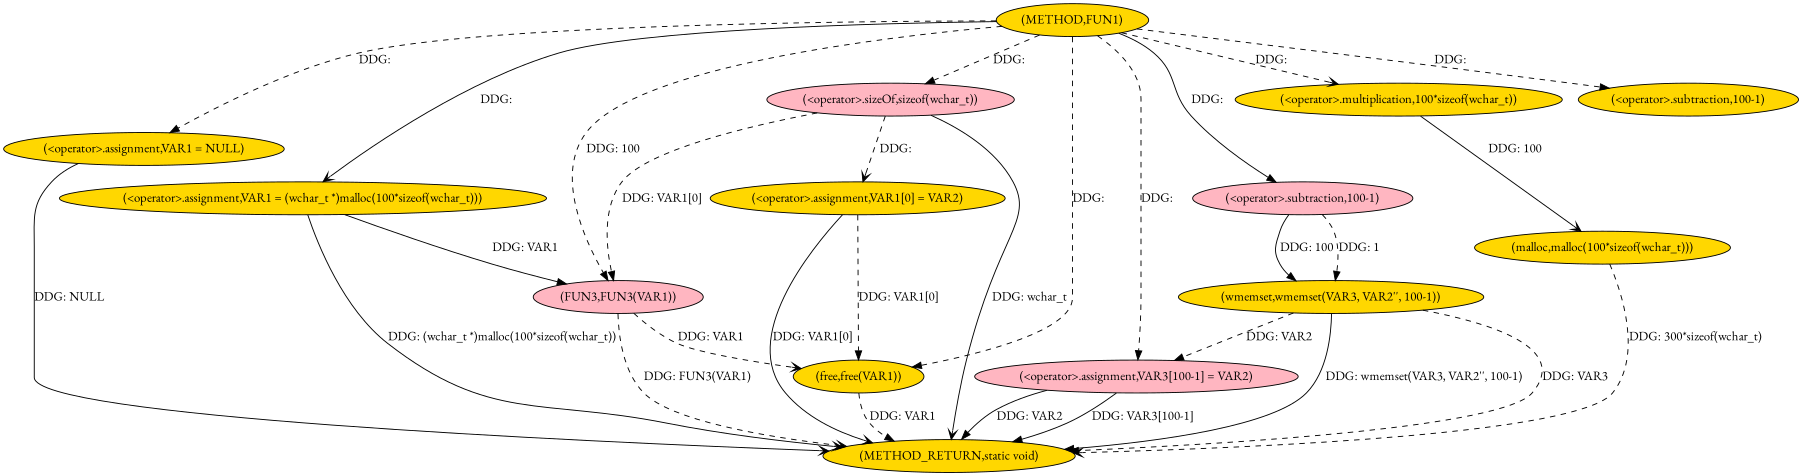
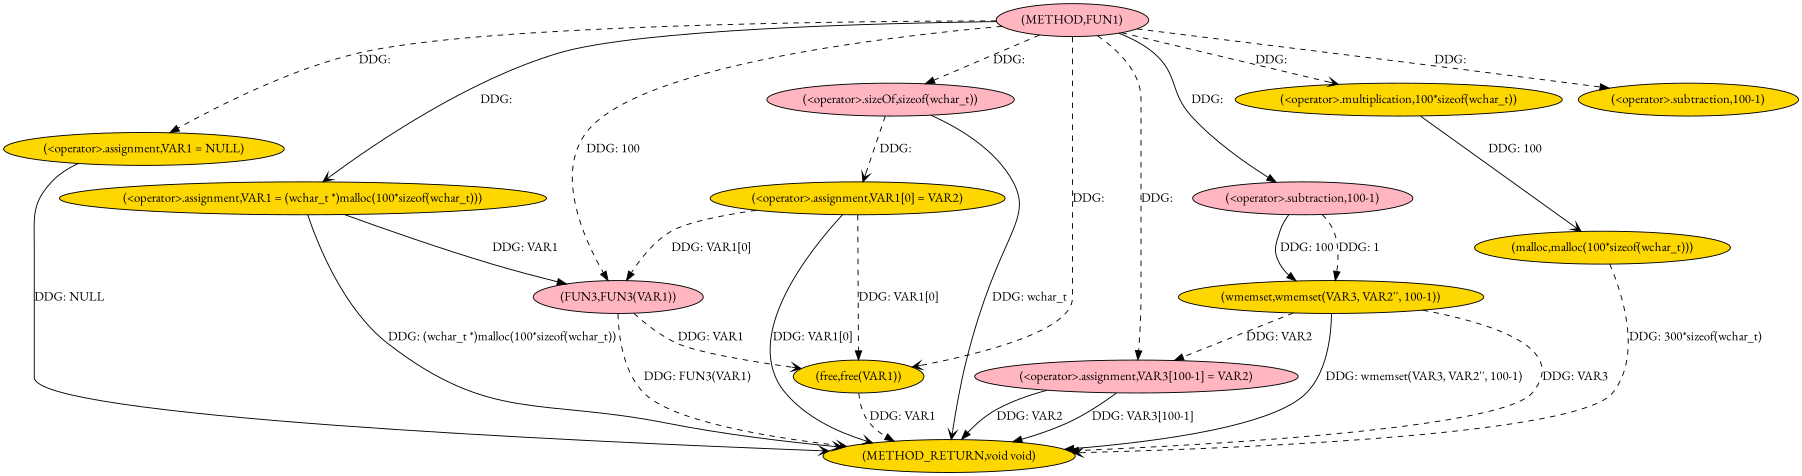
  digraph {
    fontname="EB Garamond"
    node [fillcolor=gold fontname="EB Garamond" style=filled]
    edge [arrowhead=normal fontname="EB Garamond" style=dashed]
-   n1 [label="(METHOD,FUN1)"]
+   n1 [fillcolor=lightpink label="(METHOD,FUN1)"]
    n2 [label="(<operator>.assignment,VAR1 = NULL)"]
    n3 [label="(<operator>.assignment,VAR1 = (wchar_t *)malloc(100*sizeof(wchar_t)))"]
    n4 [label="(<operator>.multiplication,100*sizeof(wchar_t))"]
    n5 [fillcolor=lightpink label="(<operator>.sizeOf,sizeof(wchar_t))"]
    n6 [fillcolor=lightpink label="(<operator>.subtraction,100-1)"]
    n7 [fillcolor=lightpink label="(<operator>.assignment,VAR3[100-1] = VAR2)"]
    n8 [label="(<operator>.subtraction,100-1)"]
    n9 [fillcolor=lightpink label="(FUN3,FUN3(VAR1))"]
    n10 [label="(free,free(VAR1))"]
-   n11 [label="(METHOD_RETURN,static void)"]
+   n11 [label="(METHOD_RETURN,void void)"]
    n12 [label="(malloc,malloc(100*sizeof(wchar_t)))"]
    n13 [label="(<operator>.assignment,VAR1[0] = VAR2)"]
    n14 [label="(wmemset,wmemset(VAR3, VAR2'', 100-1))"]
    n1 -> n2 [label="DDG: "]
    n1 -> n3 [arrowhead=vee label="DDG: " style=solid]
    n1 -> n4 [arrowhead=vee label="DDG: "]
    n1 -> n5 [label="DDG: "]
    n1 -> n6 [label="DDG: " style=solid]
    n1 -> n7 [label="DDG: "]
    n1 -> n8 [label="DDG: "]
    n1 -> n9 [label="DDG: 100"]
-   n1 -> n10 [label="DDG: "]
+   n1 -> n10 [arrowhead=vee label="DDG: "]
    n2 -> n11 [arrowhead=vee label="DDG: NULL" style=solid]
    n3 -> n9 [label="DDG: VAR1" style=solid]
    n3 -> n11 [arrowhead=vee label="DDG: (wchar_t *)malloc(100*sizeof(wchar_t))" style=solid]
    n4 -> n12 [arrowhead=vee label="DDG: 100" style=solid]
    n5 -> n11 [arrowhead=vee label="DDG: wchar_t" style=solid]
    n5 -> n13 [arrowhead=vee label="DDG: "]
    n6 -> n14 [label="DDG: 100" style=solid]
    n6 -> n14 [label="DDG: 1"]
    n7 -> n11 [label="DDG: VAR3[100-1]" style=solid]
    n7 -> n11 [label="DDG: VAR2" style=solid]
    n9 -> n10 [arrowhead=vee label="DDG: VAR1"]
    n9 -> n11 [arrowhead=vee label="DDG: FUN3(VAR1)"]
    n10 -> n11 [label="DDG: VAR1"]
    n12 -> n11 [arrowhead=vee label="DDG: 300*sizeof(wchar_t)"]
-   n5 -> n9 [label="DDG: VAR1[0]"]
+   n13 -> n9 [label="DDG: VAR1[0]"]
    n13 -> n10 [label="DDG: VAR1[0]"]
    n13 -> n11 [arrowhead=vee label="DDG: VAR1[0]" style=solid]
    n14 -> n7 [label="DDG: VAR2"]
    n14 -> n11 [label="DDG: VAR3"]
    n14 -> n11 [label="DDG: wmemset(VAR3, VAR2'', 100-1)" style=solid]
  }
